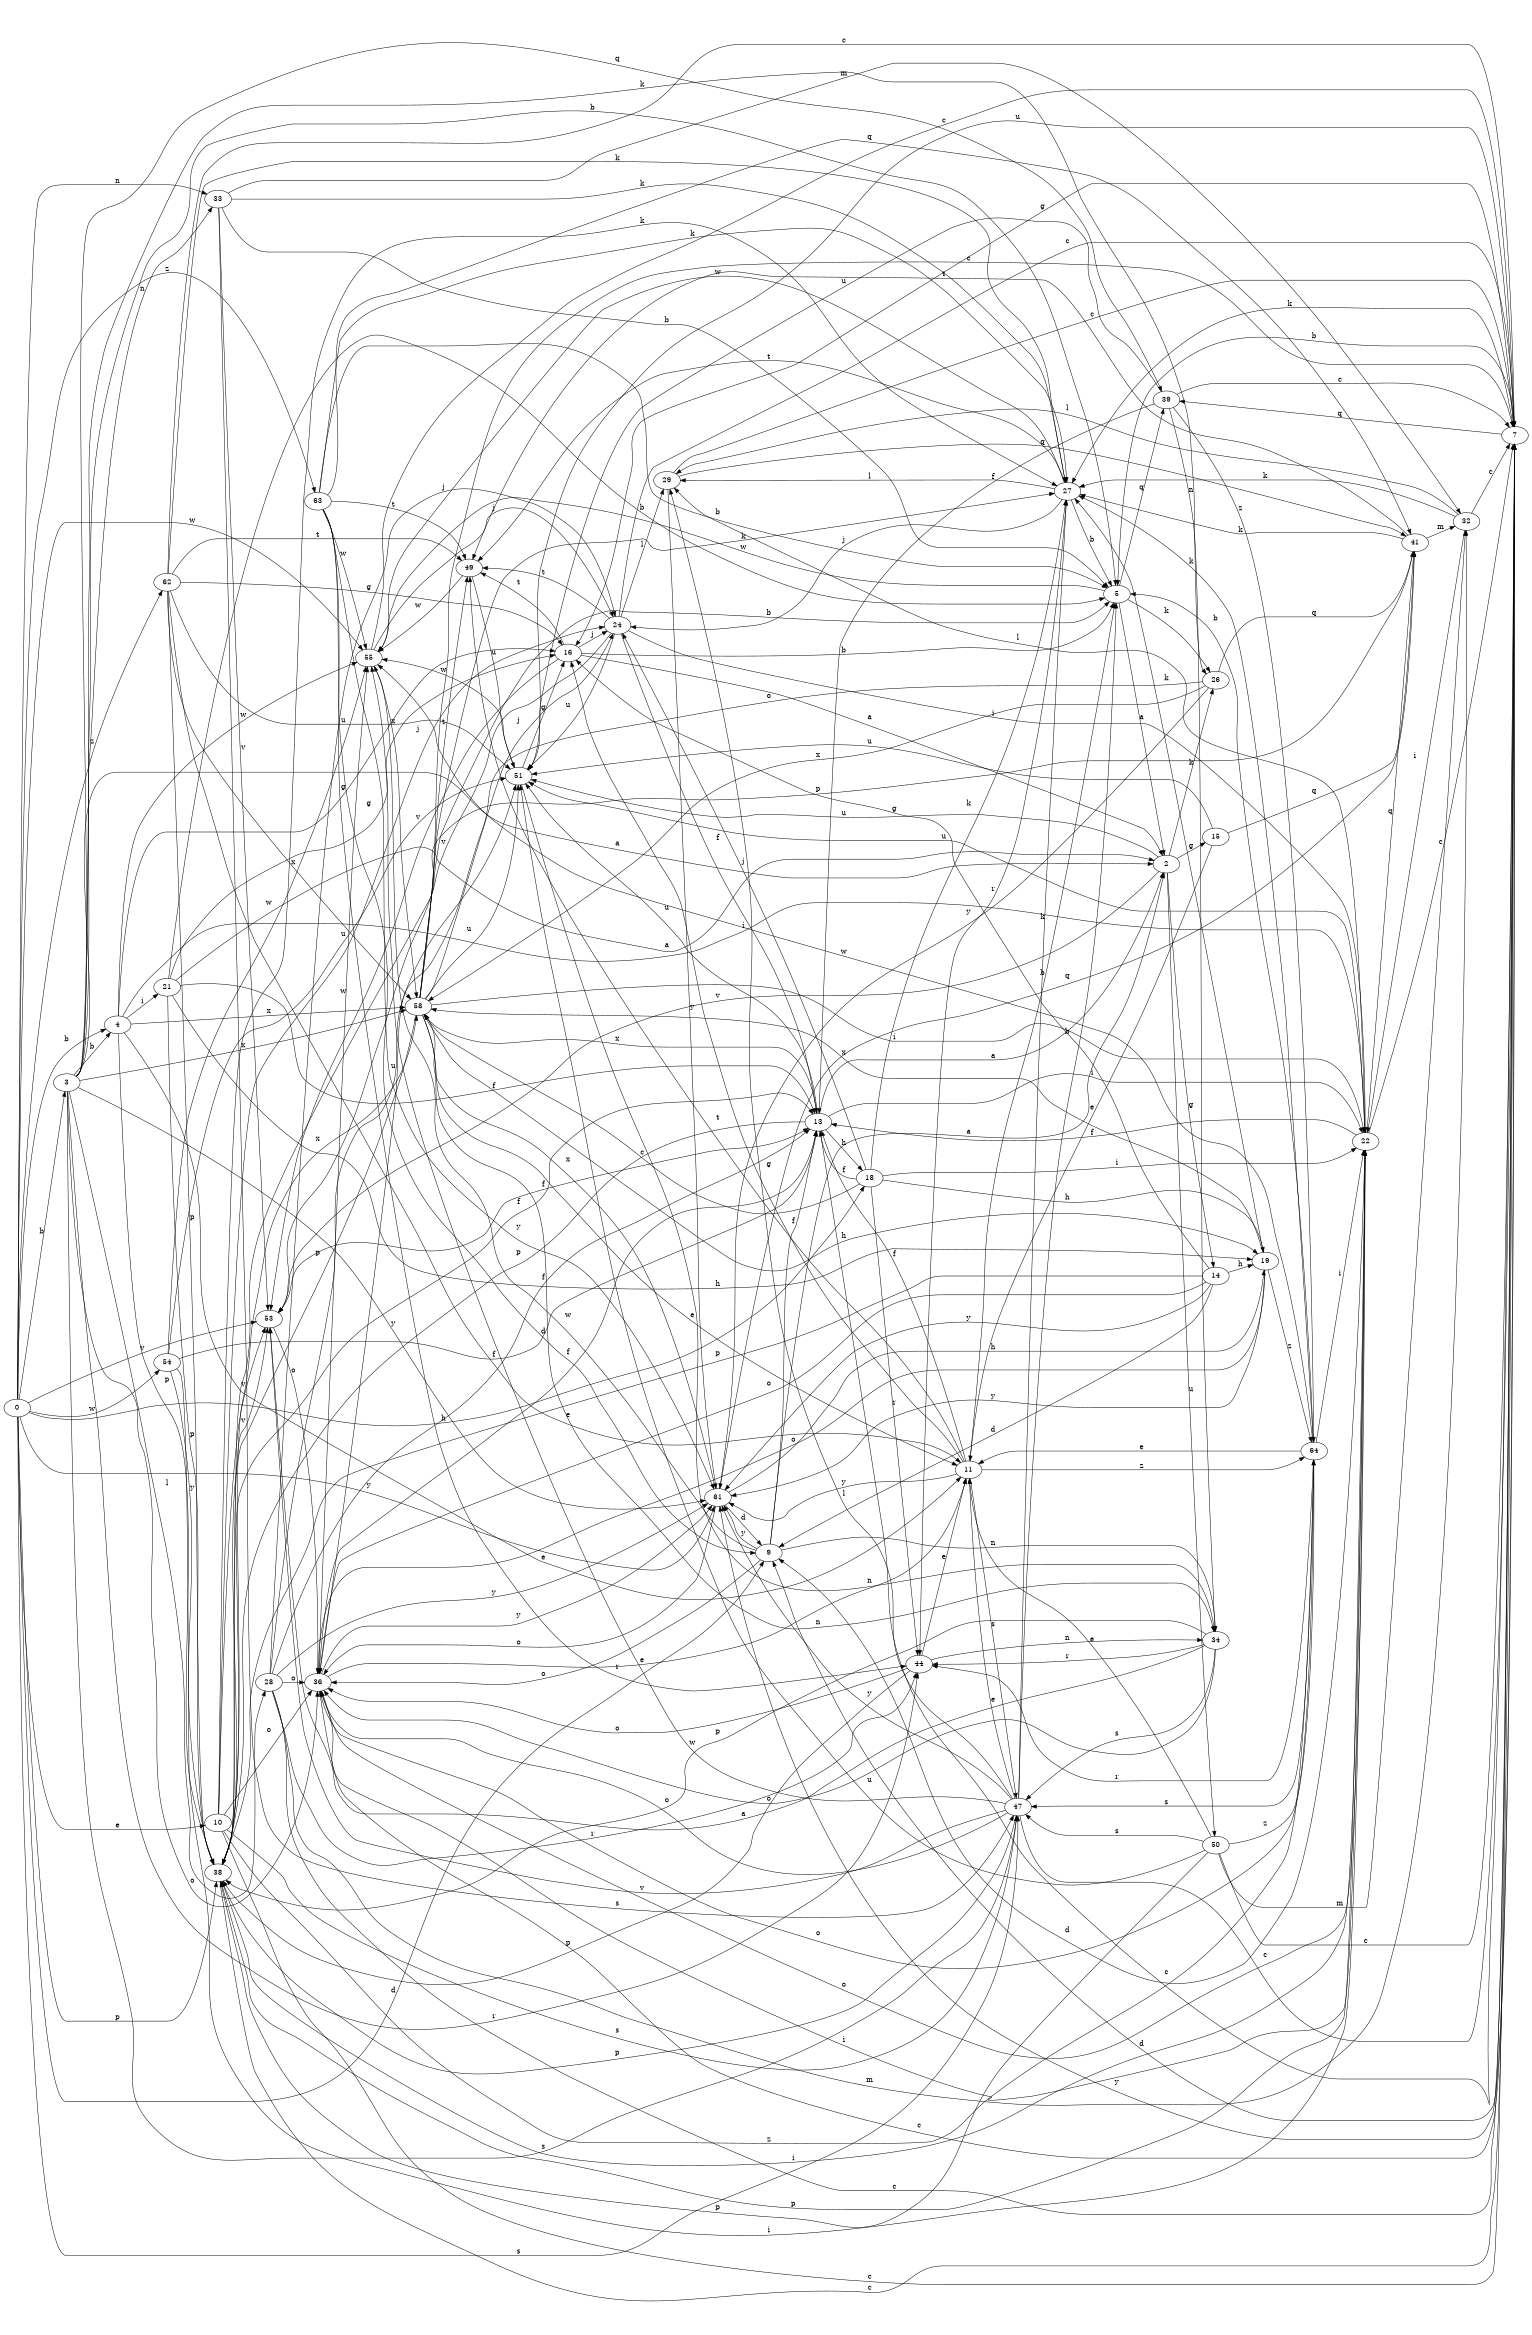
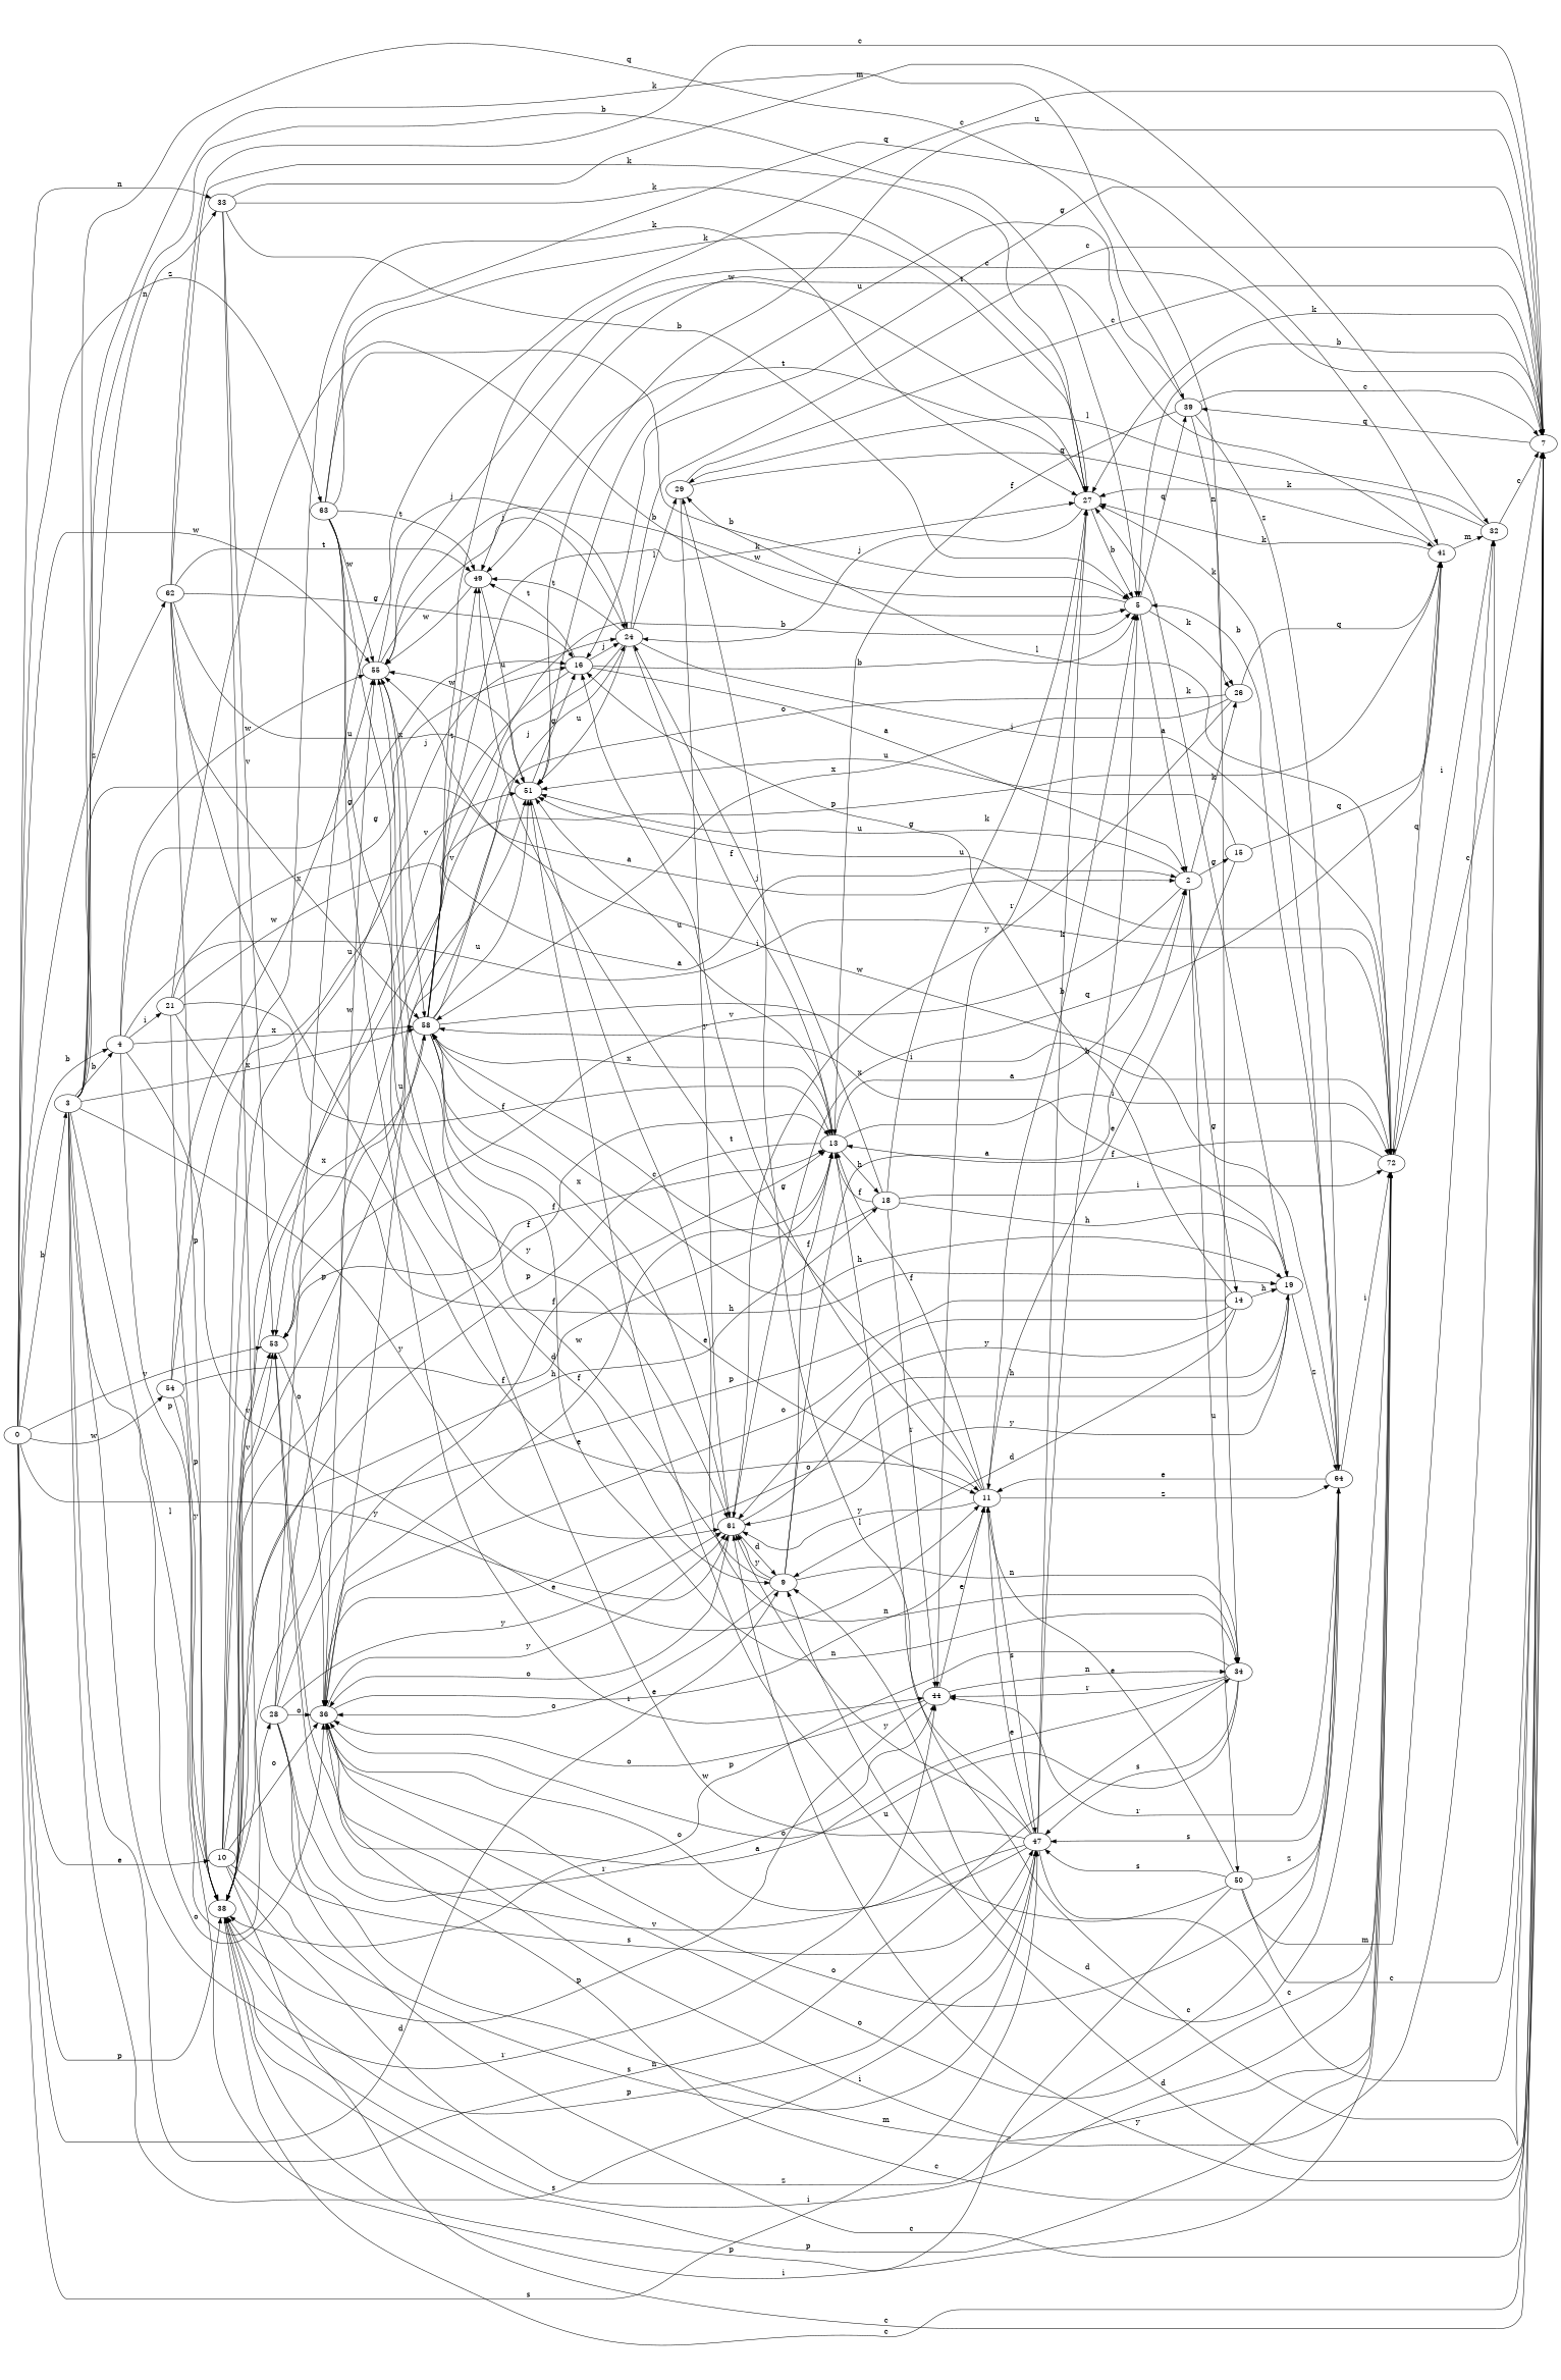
  strict digraph {
    rankdir=LR
    0
    3
    4
    9
    10
    18
    33
    38
    47
    53
    54
    55
    61
    62
    63
    2
    26
    5
    28
    34
    36
    39
    44
    58
    11
    16
    21
-   22
+   22 [label=72]
    13
    7
    27
    64
    24
    19
    32
    29
    51
    41
    49
    14
    15
    50
    0 -> 3 [label=b]
    0 -> 4 [label=b]
    0 -> 9 [label=d]
    0 -> 10 [label=e]
-   0 -> 18 [label=h]
+   10 -> 18 [label=h]
    0 -> 33 [label=n]
    0 -> 38 [label=p]
    0 -> 47 [label=s]
    0 -> 53 [label=v]
    0 -> 54 [label=w]
    0 -> 55 [label=w]
    0 -> 61 [label=y]
    0 -> 62 [label=z]
    0 -> 63 [label=z]
    3 -> 4 [label=b]
    3 -> 33 [label=n]
    3 -> 47 [label=s]
    3 -> 61 [label=y]
    3 -> 2 [label=a]
    3 -> 26 [label=k]
    3 -> 5 [label=b]
    3 -> 28 [label=l]
+   3 -> 34 [label=n]
    3 -> 36 [label=o]
    3 -> 39 [label=q]
    3 -> 44 [label=r]
    3 -> 58 [label=x]
    4 -> 38 [label=p]
    4 -> 55 [label=w]
    4 -> 58 [label=x]
    4 -> 11 [label=e]
    4 -> 16 [label=g]
    4 -> 21 [label=i]
    4 -> 22 [label=i]
    9 -> 55 [label=w]
    9 -> 61 [label=y]
    9 -> 2 [label=a]
    9 -> 34 [label=n]
    9 -> 36 [label=o]
    9 -> 13 [label=f]
    10 -> 47 [label=s]
    10 -> 53 [label=v]
    10 -> 36 [label=o]
    10 -> 7 [label=c]
    10 -> 27 [label=k]
    10 -> 64 [label=z]
    10 -> 24 [label=j]
    18 -> 44 [label=r]
    18 -> 58 [label=c]
    18 -> 22 [label=i]
    18 -> 13 [label=f]
    18 -> 27 [label=k]
    18 -> 24 [label=j]
    18 -> 19 [label=h]
    33 -> 47 [label=s]
    33 -> 53 [label=v]
    33 -> 5 [label=b]
    33 -> 27 [label=k]
    33 -> 32 [label=m]
    38 -> 53 [label=v]
    38 -> 58 [label=x]
    38 -> 22 [label=i]
    38 -> 13 [label=f]
    38 -> 7 [label=c]
    47 -> 38 [label=p]
    47 -> 53 [label=v]
    47 -> 55 [label=w]
    47 -> 61 [label=y]
    47 -> 5 [label=b]
    47 -> 36 [label=o]
    47 -> 11 [label=e]
    47 -> 7 [label=c]
    47 -> 27 [label=k]
    47 -> 29 [label=l]
    53 -> 36 [label=o]
    53 -> 13 [label=f]
    54 -> 38 [label=y]
    54 -> 55 [label=w]
    54 -> 22 [label=i]
    54 -> 13 [label=f]
    54 -> 51 [label=u]
    55 -> 58 [label=x]
    55 -> 7 [label=c]
    55 -> 24 [label=j]
    61 -> 9 [label=d]
    61 -> 36 [label=o]
    61 -> 58 [label=x]
    61 -> 19 [label=h]
    61 -> 41 [label=q]
    62 -> 38 [label=p]
    62 -> 58 [label=x]
    62 -> 11 [label=e]
    62 -> 16 [label=g]
    62 -> 7 [label=c]
    62 -> 27 [label=k]
    62 -> 51 [label=u]
    62 -> 49 [label=t]
    63 -> 9 [label=d]
    63 -> 55 [label=w]
    63 -> 61 [label=y]
    63 -> 5 [label=b]
    63 -> 44 [label=r]
    63 -> 27 [label=k]
    63 -> 41 [label=q]
    63 -> 49 [label=t]
    2 -> 53 [label=v]
    2 -> 26 [label=k]
    2 -> 51 [label=u]
    2 -> 14 [label=g]
    2 -> 15 [label=g]
    2 -> 50 [label=u]
    26 -> 61 [label=y]
    26 -> 36 [label=o]
    26 -> 58 [label=x]
    26 -> 41 [label=q]
    5 -> 55 [label=w]
    5 -> 2 [label=a]
    5 -> 26 [label=k]
    5 -> 39 [label=q]
    28 -> 61 [label=y]
    28 -> 36 [label=o]
    28 -> 44 [label=r]
    28 -> 13 [label=f]
    28 -> 7 [label=c]
    28 -> 24 [label=j]
    28 -> 32 [label=m]
    28 -> 51 [label=u]
    34 -> 38 [label=p]
    34 -> 47 [label=s]
    34 -> 53 [label=a]
    34 -> 36 [label=o]
    34 -> 44 [label=r]
    36 -> 55 [label=w]
    36 -> 61 [label=y]
    36 -> 11 [label=e]
    36 -> 22 [label=i]
    36 -> 13 [label=f]
    36 -> 7 [label=c]
    39 -> 34 [label=n]
    39 -> 13 [label=f]
    39 -> 7 [label=c]
    39 -> 64 [label=z]
    39 -> 51 [label=u]
    44 -> 38 [label=p]
    44 -> 34 [label=n]
    44 -> 36 [label=o]
    44 -> 11 [label=e]
    58 -> 38 [label=p]
    58 -> 5 [label=b]
    58 -> 34 [label=n]
    58 -> 11 [label=e]
    58 -> 22 [label=i]
    58 -> 7 [label=c]
    58 -> 27 [label=k]
    58 -> 24 [label=j]
    58 -> 19 [label=h]
    58 -> 51 [label=u]
    58 -> 49 [label=t]
    11 -> 47 [label=s]
    11 -> 61 [label=y]
    11 -> 5 [label=b]
    11 -> 16 [label=g]
    11 -> 13 [label=f]
    11 -> 64 [label=z]
    11 -> 49 [label=t]
    16 -> 53 [label=v]
    16 -> 2 [label=a]
    16 -> 5 [label=b]
    16 -> 24 [label=j]
    16 -> 49 [label=t]
    21 -> 38 [label=p]
    21 -> 2 [label=a]
    21 -> 5 [label=b]
    21 -> 16 [label=g]
    21 -> 13 [label=f]
    21 -> 19 [label=h]
    22 -> 9 [label=d]
    22 -> 38 [label=p]
    22 -> 36 [label=o]
    22 -> 13 [label=f]
    22 -> 7 [label=c]
    22 -> 29 [label=l]
    22 -> 51 [label=u]
    22 -> 41 [label=q]
    13 -> 18 [label=h]
    13 -> 38 [label=p]
    13 -> 2 [label=a]
    13 -> 58 [label=x]
    13 -> 22 [label=i]
    13 -> 7 [label=c]
    13 -> 51 [label=u]
    7 -> 9 [label=d]
    7 -> 61 [label=y]
    7 -> 5 [label=b]
    7 -> 39 [label=q]
    7 -> 16 [label=g]
    7 -> 27 [label=k]
    7 -> 51 [label=u]
    27 -> 55 [label=w]
    27 -> 5 [label=b]
    27 -> 44 [label=r]
    27 -> 24 [label=j]
-   27 -> 29 [label=l]
    27 -> 49 [label=t]
    64 -> 47 [label=s]
    64 -> 55 [label=w]
    64 -> 5 [label=b]
    64 -> 36 [label=o]
    64 -> 44 [label=r]
    64 -> 11 [label=e]
    64 -> 22 [label=i]
    64 -> 27 [label=k]
    24 -> 53 [label=v]
    24 -> 22 [label=i]
    24 -> 13 [label=f]
    24 -> 7 [label=c]
    24 -> 29 [label=l]
    24 -> 51 [label=u]
    24 -> 49 [label=t]
    19 -> 61 [label=y]
    19 -> 36 [label=o]
    19 -> 58 [label=x]
    19 -> 27 [label=k]
    19 -> 64 [label=z]
    32 -> 22 [label=i]
    32 -> 7 [label=c]
    32 -> 27 [label=k]
    32 -> 29 [label=l]
    29 -> 61 [label=y]
    29 -> 7 [label=c]
    29 -> 41 [label=q]
    51 -> 55 [label=w]
    51 -> 34 [label=n]
    51 -> 16 [label=g]
    41 -> 38 [label=p]
    41 -> 27 [label=k]
    41 -> 32 [label=m]
    41 -> 49 [label=t]
    49 -> 55 [label=w]
    49 -> 51 [label=u]
    14 -> 9 [label=d]
    14 -> 38 [label=p]
    14 -> 61 [label=y]
    14 -> 36 [label=o]
    14 -> 16 [label=g]
    14 -> 19 [label=h]
    15 -> 11 [label=e]
    15 -> 51 [label=u]
    15 -> 41 [label=q]
    50 -> 38 [label=p]
    50 -> 47 [label=s]
    50 -> 11 [label=e]
    50 -> 7 [label=c]
    50 -> 64 [label=z]
    50 -> 32 [label=m]
    50 -> 51 [label=u]
  }
